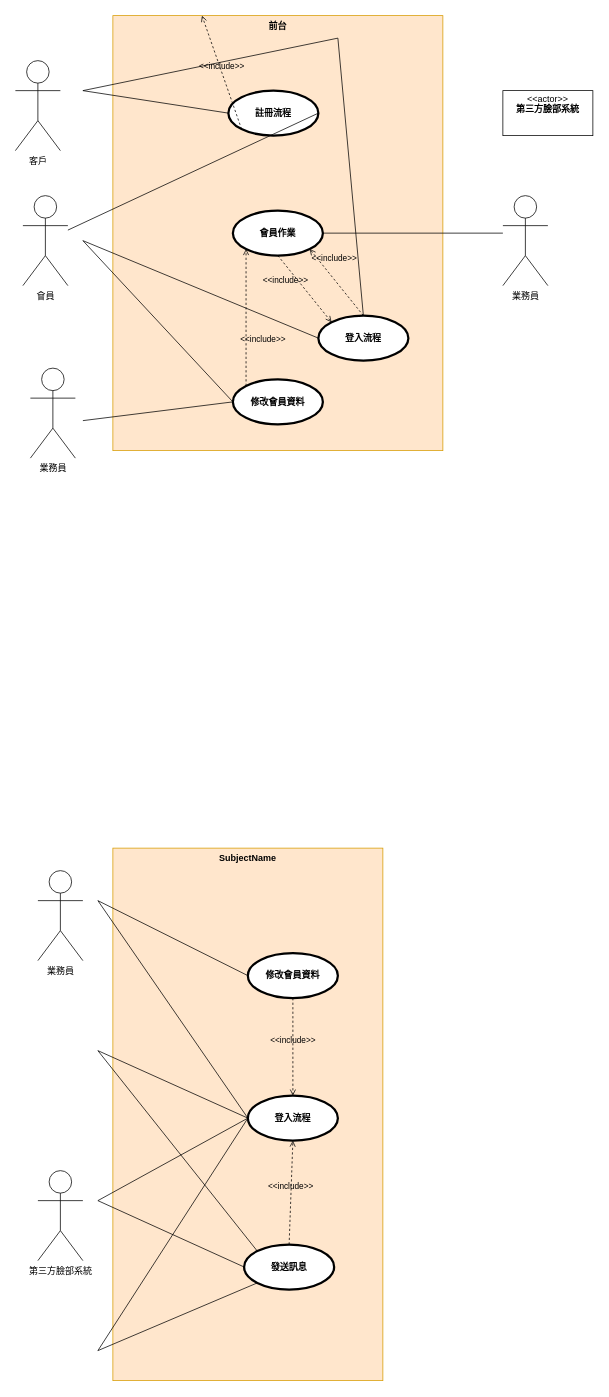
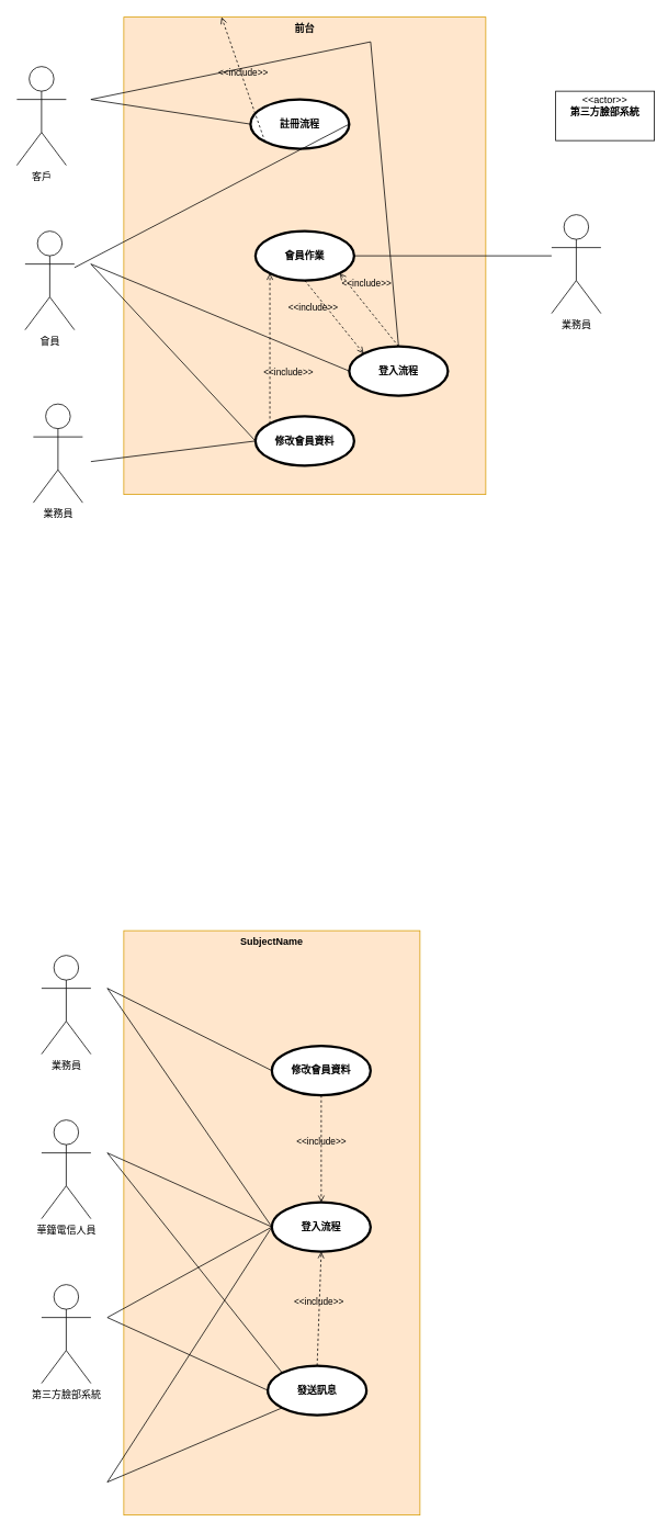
  <mxCell id="0" />
  <mxCell id="1" parent="0" />
  <mxCell id="2" value="SubjectName" style="shape=rect;html=1;verticalAlign=top;fontStyle=1;whiteSpace=wrap;align=center;fillColor=#ffe6cc;strokeColor=#d79b00;" vertex="1" parent="1"><mxGeometry x="150" y="1130" width="360" height="710" as="geometry" /></mxCell>
  <mxCell id="3" value="前台" style="shape=rect;html=1;verticalAlign=top;fontStyle=1;whiteSpace=wrap;align=center;fillColor=#ffe6cc;strokeColor=#d79b00;" vertex="1" parent="1"><mxGeometry x="150" y="20" width="440" height="580" as="geometry" /></mxCell>
  <mxCell id="4" value="客戶" style="shape=umlActor;html=1;verticalLabelPosition=bottom;verticalAlign=top;align=center;" vertex="1" parent="1"><mxGeometry x="20" y="80" width="60" height="120" as="geometry" /></mxCell>
- <mxCell id="5" value="會員" style="shape=umlActor;html=1;verticalLabelPosition=bottom;verticalAlign=top;align=center;" vertex="1" parent="1"><mxGeometry x="30" y="260" width="60" height="120" as="geometry" /></mxCell>
+ <mxCell id="5" value="會員" style="shape=umlActor;html=1;verticalLabelPosition=bottom;verticalAlign=top;align=center;" vertex="1" parent="1"><mxGeometry x="30" y="280" width="60" height="120" as="geometry" /></mxCell>
  <mxCell id="6" value="業務員" style="shape=umlActor;html=1;verticalLabelPosition=bottom;verticalAlign=top;align=center;" vertex="1" parent="1"><mxGeometry x="670" y="260" width="60" height="120" as="geometry" /></mxCell>
  <mxCell id="7" value="業務員" style="shape=umlActor;html=1;verticalLabelPosition=bottom;verticalAlign=top;align=center;" vertex="1" parent="1"><mxGeometry x="50" y="1160" width="60" height="120" as="geometry" /></mxCell>
- <mxCell id="8" value="&lt;p style=&quot;margin:0px;margin-top:4px;text-align:center;&quot;&gt;&amp;lt;&amp;lt;actor&amp;gt;&amp;gt;&lt;br&gt;&lt;b&gt;第三方臉部系統&lt;/b&gt;&lt;/p&gt;" style="shape=rect;html=1;overflow=fill;html=1;whiteSpace=wrap;align=center;" vertex="1" parent="1"><mxGeometry x="670" y="120" width="120" height="60" as="geometry" /></mxCell>
+ <mxCell id="8" value="&lt;p style=&quot;margin:0px;margin-top:4px;text-align:center;&quot;&gt;&amp;lt;&amp;lt;actor&amp;gt;&amp;gt;&lt;br&gt;&lt;b&gt;第三方臉部系統&lt;/b&gt;&lt;/p&gt;" style="shape=rect;html=1;overflow=fill;html=1;whiteSpace=wrap;align=center;" vertex="1" parent="1"><mxGeometry x="675" y="110" width="120" height="60" as="geometry" /></mxCell>
  <mxCell id="9" value="註冊流程" style="shape=ellipse;html=1;strokeWidth=3;fontStyle=1;whiteSpace=wrap;align=center;perimeter=ellipsePerimeter;" vertex="1" parent="1"><mxGeometry x="304" y="120" width="120" height="60" as="geometry" /></mxCell>
  <mxCell id="10" value="登入流程" style="shape=ellipse;html=1;strokeWidth=3;fontStyle=1;whiteSpace=wrap;align=center;perimeter=ellipsePerimeter;" vertex="1" parent="1"><mxGeometry x="424" y="420" width="120" height="60" as="geometry" /></mxCell>
  <mxCell id="11" value="會員作業" style="shape=ellipse;html=1;strokeWidth=3;fontStyle=1;whiteSpace=wrap;align=center;perimeter=ellipsePerimeter;" vertex="1" parent="1"><mxGeometry x="310" y="280" width="120" height="60" as="geometry" /></mxCell>
  <mxCell id="12" value="" style="edgeStyle=none;html=1;endArrow=none;verticalAlign=bottom;rounded=0;entryX=0;entryY=0.5;entryDx=0;entryDy=0;" edge="1" parent="1" target="9"><mxGeometry width="160" relative="1" as="geometry"><mxPoint x="110" y="120" as="sourcePoint" /><mxPoint x="440" y="370" as="targetPoint" /></mxGeometry></mxCell>
  <mxCell id="13" value="" style="edgeStyle=none;html=1;endArrow=none;verticalAlign=bottom;rounded=0;exitX=1;exitY=0.5;exitDx=0;exitDy=0;" edge="1" parent="1" source="9" target="5"><mxGeometry width="160" relative="1" as="geometry"><mxPoint x="280" y="370" as="sourcePoint" /><mxPoint x="440" y="370" as="targetPoint" /></mxGeometry></mxCell>
  <mxCell id="14" value="&amp;lt;&amp;lt;include&amp;gt;&amp;gt;" style="edgeStyle=none;html=1;endArrow=open;verticalAlign=bottom;dashed=1;labelBackgroundColor=none;rounded=0;exitX=0;exitY=1;exitDx=0;exitDy=0;" edge="1" parent="1" source="9" target="3"><mxGeometry width="160" relative="1" as="geometry"><mxPoint x="280" y="370" as="sourcePoint" /><mxPoint x="440" y="370" as="targetPoint" /></mxGeometry></mxCell>
  <mxCell id="15" value="" style="edgeStyle=none;html=1;endArrow=none;verticalAlign=bottom;rounded=0;entryX=0.5;entryY=0;entryDx=0;entryDy=0;" edge="1" parent="1" target="10"><mxGeometry width="160" relative="1" as="geometry"><mxPoint x="110" y="120" as="sourcePoint" /><mxPoint x="500" y="60" as="targetPoint" /><Array as="points"><mxPoint x="450" y="50" /></Array></mxGeometry></mxCell>
  <mxCell id="16" value="" style="edgeStyle=none;html=1;endArrow=none;verticalAlign=bottom;rounded=0;entryX=0;entryY=0.5;entryDx=0;entryDy=0;" edge="1" parent="1" target="10"><mxGeometry width="160" relative="1" as="geometry"><mxPoint x="110" y="320" as="sourcePoint" /><mxPoint x="440" y="470" as="targetPoint" /></mxGeometry></mxCell>
  <mxCell id="17" value="&amp;lt;&amp;lt;include&amp;gt;&amp;gt;" style="edgeStyle=none;html=1;endArrow=open;verticalAlign=bottom;dashed=1;labelBackgroundColor=none;rounded=0;exitX=0.5;exitY=1;exitDx=0;exitDy=0;entryX=0;entryY=0;entryDx=0;entryDy=0;" edge="1" parent="1" source="11" target="10"><mxGeometry x="-0.323" y="-19" width="160" relative="1" as="geometry"><mxPoint x="280" y="470" as="sourcePoint" /><mxPoint x="440" y="470" as="targetPoint" /><mxPoint as="offset" /></mxGeometry></mxCell>
  <mxCell id="18" value="&amp;lt;&amp;lt;include&amp;gt;&amp;gt;" style="edgeStyle=none;html=1;endArrow=open;verticalAlign=bottom;dashed=1;labelBackgroundColor=none;rounded=0;entryX=1;entryY=1;entryDx=0;entryDy=0;exitX=0.5;exitY=0;exitDx=0;exitDy=0;" edge="1" parent="1" source="10" target="11"><mxGeometry x="0.359" y="-12" width="160" relative="1" as="geometry"><mxPoint x="280" y="470" as="sourcePoint" /><mxPoint x="440" y="470" as="targetPoint" /><mxPoint as="offset" /></mxGeometry></mxCell>
  <mxCell id="19" value="" style="edgeStyle=none;html=1;endArrow=none;verticalAlign=bottom;rounded=0;exitX=1;exitY=0.5;exitDx=0;exitDy=0;" edge="1" parent="1" source="11"><mxGeometry width="160" relative="1" as="geometry"><mxPoint x="280" y="370" as="sourcePoint" /><mxPoint x="670" y="310" as="targetPoint" /><Array as="points"><mxPoint x="590" y="310" /></Array></mxGeometry></mxCell>
  <mxCell id="20" value="修改會員資料" style="shape=ellipse;html=1;strokeWidth=3;fontStyle=1;whiteSpace=wrap;align=center;perimeter=ellipsePerimeter;" vertex="1" parent="1"><mxGeometry x="310" y="505" width="120" height="60" as="geometry" /></mxCell>
  <mxCell id="21" value="&amp;lt;&amp;lt;include&amp;gt;&amp;gt;" style="edgeStyle=none;html=1;endArrow=open;verticalAlign=bottom;dashed=1;labelBackgroundColor=none;rounded=0;entryX=0;entryY=1;entryDx=0;entryDy=0;exitX=0;exitY=0;exitDx=0;exitDy=0;" edge="1" parent="1" source="20" target="11"><mxGeometry x="-0.411" y="-22" width="160" relative="1" as="geometry"><mxPoint x="280" y="370" as="sourcePoint" /><mxPoint x="440" y="370" as="targetPoint" /><mxPoint as="offset" /></mxGeometry></mxCell>
  <mxCell id="22" value="" style="edgeStyle=none;html=1;endArrow=none;verticalAlign=bottom;rounded=0;entryX=0;entryY=0.5;entryDx=0;entryDy=0;" edge="1" parent="1" target="20"><mxGeometry width="160" relative="1" as="geometry"><mxPoint x="110" y="320" as="sourcePoint" /><mxPoint x="440" y="370" as="targetPoint" /></mxGeometry></mxCell>
  <mxCell id="23" value="" style="edgeStyle=none;html=1;endArrow=none;verticalAlign=bottom;rounded=0;entryX=0;entryY=0.5;entryDx=0;entryDy=0;" edge="1" parent="1" target="20"><mxGeometry width="160" relative="1" as="geometry"><mxPoint x="110" y="560" as="sourcePoint" /><mxPoint x="440" y="370" as="targetPoint" /></mxGeometry></mxCell>
  <mxCell id="24" value="業務員" style="shape=umlActor;html=1;verticalLabelPosition=bottom;verticalAlign=top;align=center;" vertex="1" parent="1"><mxGeometry x="40" y="490" width="60" height="120" as="geometry" /></mxCell>
+ <mxCell id="25" value="華鐘電信人員" style="shape=umlActor;html=1;verticalLabelPosition=bottom;verticalAlign=top;align=center;" vertex="1" parent="1"><mxGeometry x="50" y="1360" width="60" height="120" as="geometry" /></mxCell>
  <mxCell id="26" value="第三方臉部系統" style="shape=umlActor;html=1;verticalLabelPosition=bottom;verticalAlign=top;align=center;" vertex="1" parent="1"><mxGeometry x="50" y="1560" width="60" height="120" as="geometry" /></mxCell>
  <mxCell id="27" value="登入流程" style="shape=ellipse;html=1;strokeWidth=3;fontStyle=1;whiteSpace=wrap;align=center;perimeter=ellipsePerimeter;" vertex="1" parent="1"><mxGeometry x="330" y="1460" width="120" height="60" as="geometry" /></mxCell>
  <mxCell id="28" value="發送訊息" style="shape=ellipse;html=1;strokeWidth=3;fontStyle=1;whiteSpace=wrap;align=center;perimeter=ellipsePerimeter;" vertex="1" parent="1"><mxGeometry x="325" y="1658.5" width="120" height="60" as="geometry" /></mxCell>
  <mxCell id="29" value="修改會員資料" style="shape=ellipse;html=1;strokeWidth=3;fontStyle=1;whiteSpace=wrap;align=center;perimeter=ellipsePerimeter;" vertex="1" parent="1"><mxGeometry x="330" y="1270" width="120" height="60" as="geometry" /></mxCell>
  <mxCell id="30" value="" style="edgeStyle=none;html=1;endArrow=none;verticalAlign=bottom;rounded=0;entryX=0;entryY=0.5;entryDx=0;entryDy=0;" edge="1" parent="1" target="27"><mxGeometry width="160" relative="1" as="geometry"><mxPoint x="130" y="1200" as="sourcePoint" /><mxPoint x="440" y="1500" as="targetPoint" /></mxGeometry></mxCell>
  <mxCell id="31" value="" style="edgeStyle=none;html=1;endArrow=none;verticalAlign=bottom;rounded=0;entryX=0;entryY=0.5;entryDx=0;entryDy=0;" edge="1" parent="1" target="27"><mxGeometry width="160" relative="1" as="geometry"><mxPoint x="130" y="1400" as="sourcePoint" /><mxPoint x="310" y="1490" as="targetPoint" /></mxGeometry></mxCell>
  <mxCell id="32" value="" style="edgeStyle=none;html=1;endArrow=none;verticalAlign=bottom;rounded=0;entryX=0;entryY=0.5;entryDx=0;entryDy=0;" edge="1" parent="1" target="27"><mxGeometry width="160" relative="1" as="geometry"><mxPoint x="130" y="1600" as="sourcePoint" /><mxPoint x="320" y="1500" as="targetPoint" /></mxGeometry></mxCell>
  <mxCell id="33" value="" style="edgeStyle=none;html=1;endArrow=none;verticalAlign=bottom;rounded=0;entryX=0;entryY=0.5;entryDx=0;entryDy=0;" edge="1" parent="1" target="27"><mxGeometry width="160" relative="1" as="geometry"><mxPoint x="130" y="1800" as="sourcePoint" /><mxPoint x="310" y="1490" as="targetPoint" /></mxGeometry></mxCell>
  <mxCell id="34" value="&amp;lt;&amp;lt;include&amp;gt;&amp;gt;" style="edgeStyle=none;html=1;endArrow=open;verticalAlign=bottom;dashed=1;labelBackgroundColor=none;rounded=0;entryX=0.5;entryY=1;entryDx=0;entryDy=0;exitX=0.5;exitY=0;exitDx=0;exitDy=0;" edge="1" parent="1" source="28" target="27"><mxGeometry width="160" relative="1" as="geometry"><mxPoint x="300" y="1600" as="sourcePoint" /><mxPoint x="460" y="1600" as="targetPoint" /></mxGeometry></mxCell>
  <mxCell id="35" value="" style="edgeStyle=none;html=1;endArrow=none;verticalAlign=bottom;rounded=0;entryX=0;entryY=0;entryDx=0;entryDy=0;" edge="1" parent="1" target="28"><mxGeometry width="160" relative="1" as="geometry"><mxPoint x="130" y="1400" as="sourcePoint" /><mxPoint x="440" y="1600" as="targetPoint" /></mxGeometry></mxCell>
  <mxCell id="36" value="" style="edgeStyle=none;html=1;endArrow=none;verticalAlign=bottom;rounded=0;entryX=0;entryY=0.5;entryDx=0;entryDy=0;" edge="1" parent="1" target="28"><mxGeometry width="160" relative="1" as="geometry"><mxPoint x="130" y="1600" as="sourcePoint" /><mxPoint x="337.574" y="1662.287" as="targetPoint" /></mxGeometry></mxCell>
  <mxCell id="37" value="" style="edgeStyle=none;html=1;endArrow=none;verticalAlign=bottom;rounded=0;entryX=0;entryY=1;entryDx=0;entryDy=0;" edge="1" parent="1" target="28"><mxGeometry width="160" relative="1" as="geometry"><mxPoint x="130" y="1800" as="sourcePoint" /><mxPoint x="320" y="1683.5" as="targetPoint" /></mxGeometry></mxCell>
  <mxCell id="38" value="" style="edgeStyle=none;html=1;endArrow=none;verticalAlign=bottom;rounded=0;entryX=0;entryY=0.5;entryDx=0;entryDy=0;" edge="1" parent="1" target="29"><mxGeometry width="160" relative="1" as="geometry"><mxPoint x="130" y="1200" as="sourcePoint" /><mxPoint x="440" y="1500" as="targetPoint" /></mxGeometry></mxCell>
  <mxCell id="39" value="&amp;lt;&amp;lt;include&amp;gt;&amp;gt;" style="edgeStyle=none;html=1;endArrow=open;verticalAlign=bottom;dashed=1;labelBackgroundColor=none;rounded=0;exitX=0.5;exitY=1;exitDx=0;exitDy=0;entryX=0.5;entryY=0;entryDx=0;entryDy=0;" edge="1" parent="1" source="29" target="27"><mxGeometry width="160" relative="1" as="geometry"><mxPoint x="300" y="1500" as="sourcePoint" /><mxPoint x="460" y="1500" as="targetPoint" /></mxGeometry></mxCell>
